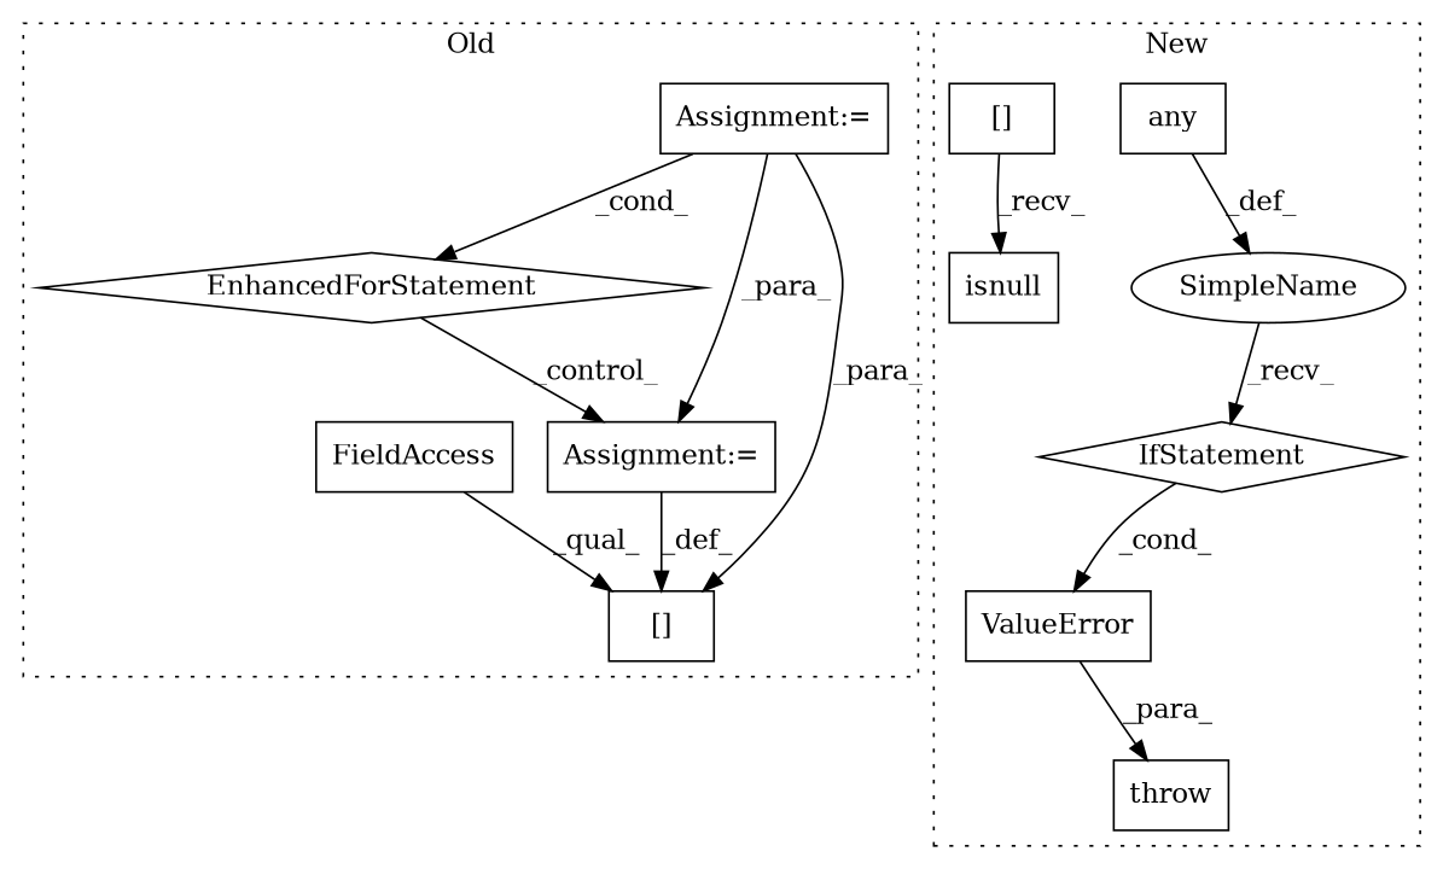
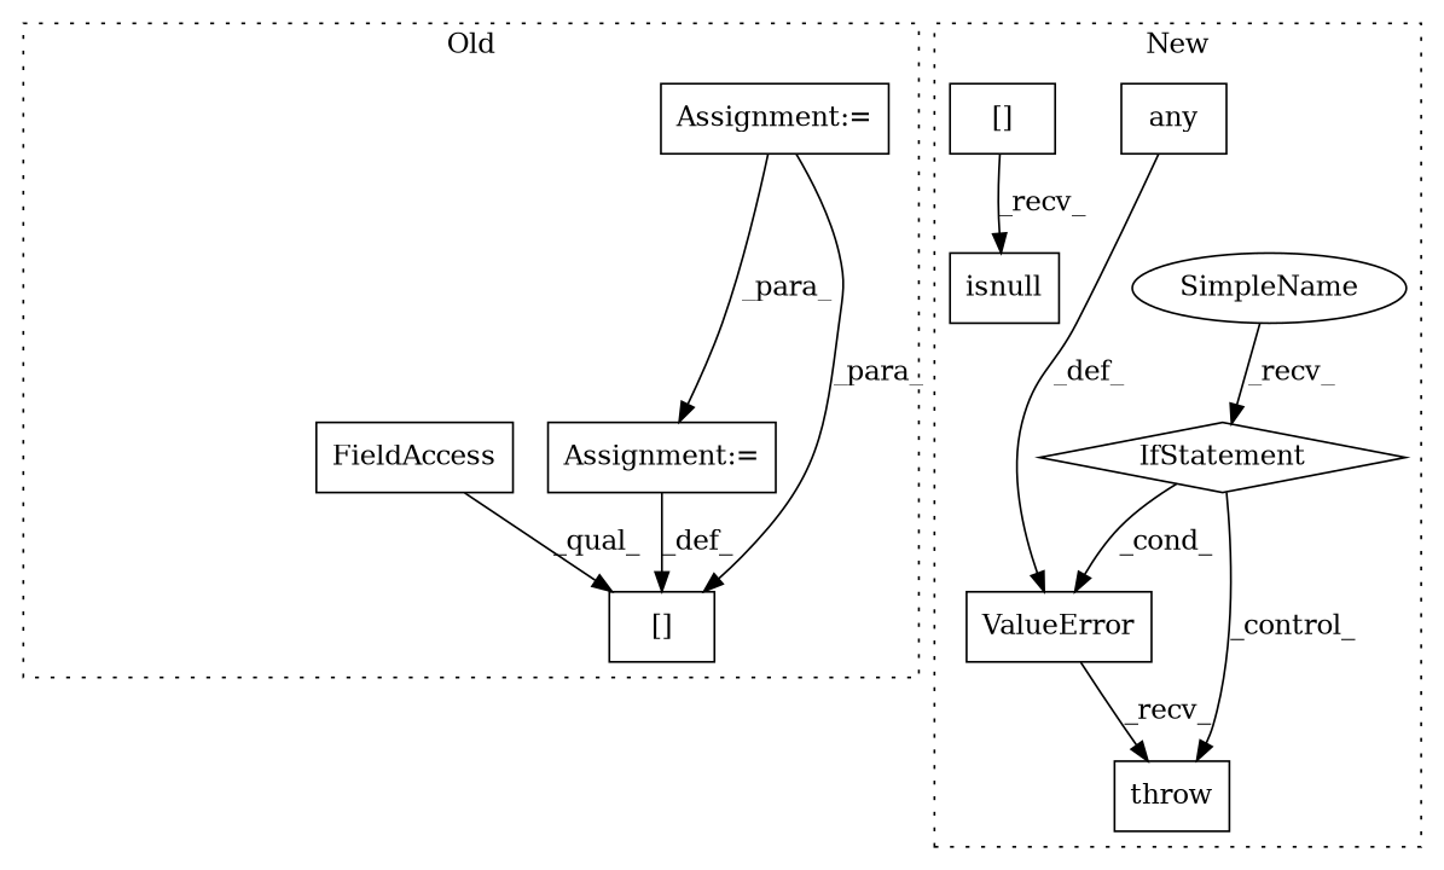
  digraph {
    node [a=32 l="57,2" s="5322,5406" shape=box]
-   n1 [a=70 label=EnhancedForStatement shape=diamond]
    n2 [a=7 l=1 label="Assignment:=" s=5460]
    n3 [a=2 l="23,1" label="[]" s="5418,5459"]
    n4 [a=7 label="Assignment:="]
    n5 [a=22 l=22 label=FieldAccess s=5418]
    n6 [l=8 label=isnull s=5045]
    n7 [a=25 l="4,2" label=IfStatement s="5034,5059" shape=diamond]
    n8 [l=5 label=any s=5054]
    n9 [l="11,1" label=ValueError s="5081,5140"]
    n10 [a=2 l="2,1" label="[]" s="5038,5043"]
    n11 [a=42 label=SimpleName shape=ellipse l="" s=""]
    n12 [a=53 l=6 label=throw s=5075]
    subgraph cluster_1 {
      label=Old
      style=dotted
-     n1
      n2
      n3
      n4
      n5
    }
    subgraph cluster_2 {
      label=New
      style=dotted
      n6
      n7
      n8
      n9
      n10
      n11
      n12
    }
-   n1 -> n2 [label=_control_]
    n2 -> n3 [label=_def_]
-   n4 -> n1 [label=_cond_]
    n4 -> n2 [label=_para_]
    n4 -> n3 [label=_para_]
    n5 -> n3 [label=_qual_]
    n7 -> n9 [label=_cond_]
-   n8 -> n11 [label=_def_]
-   n9 -> n12 [label=_para_]
+   n7 -> n12 [label=_control_]
+   n8 -> n9 [label=_def_]
+   n9 -> n12 [label=_recv_]
    n10 -> n6 [label=_recv_]
    n11 -> n7 [label=_recv_]
  }
